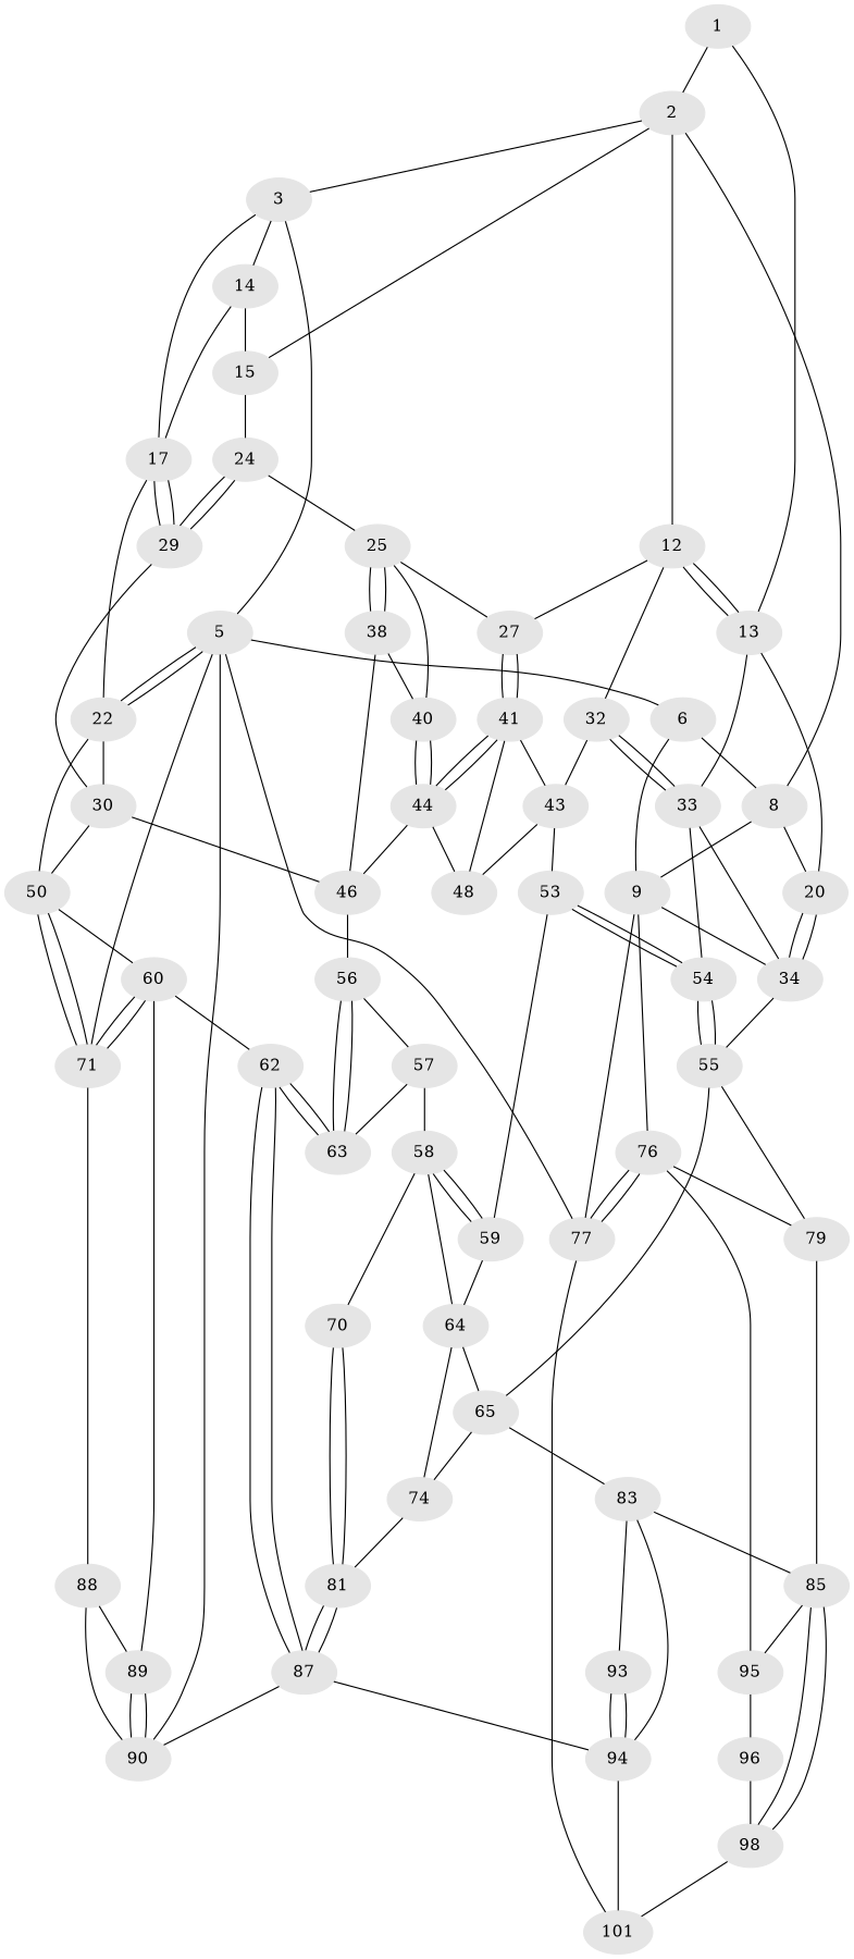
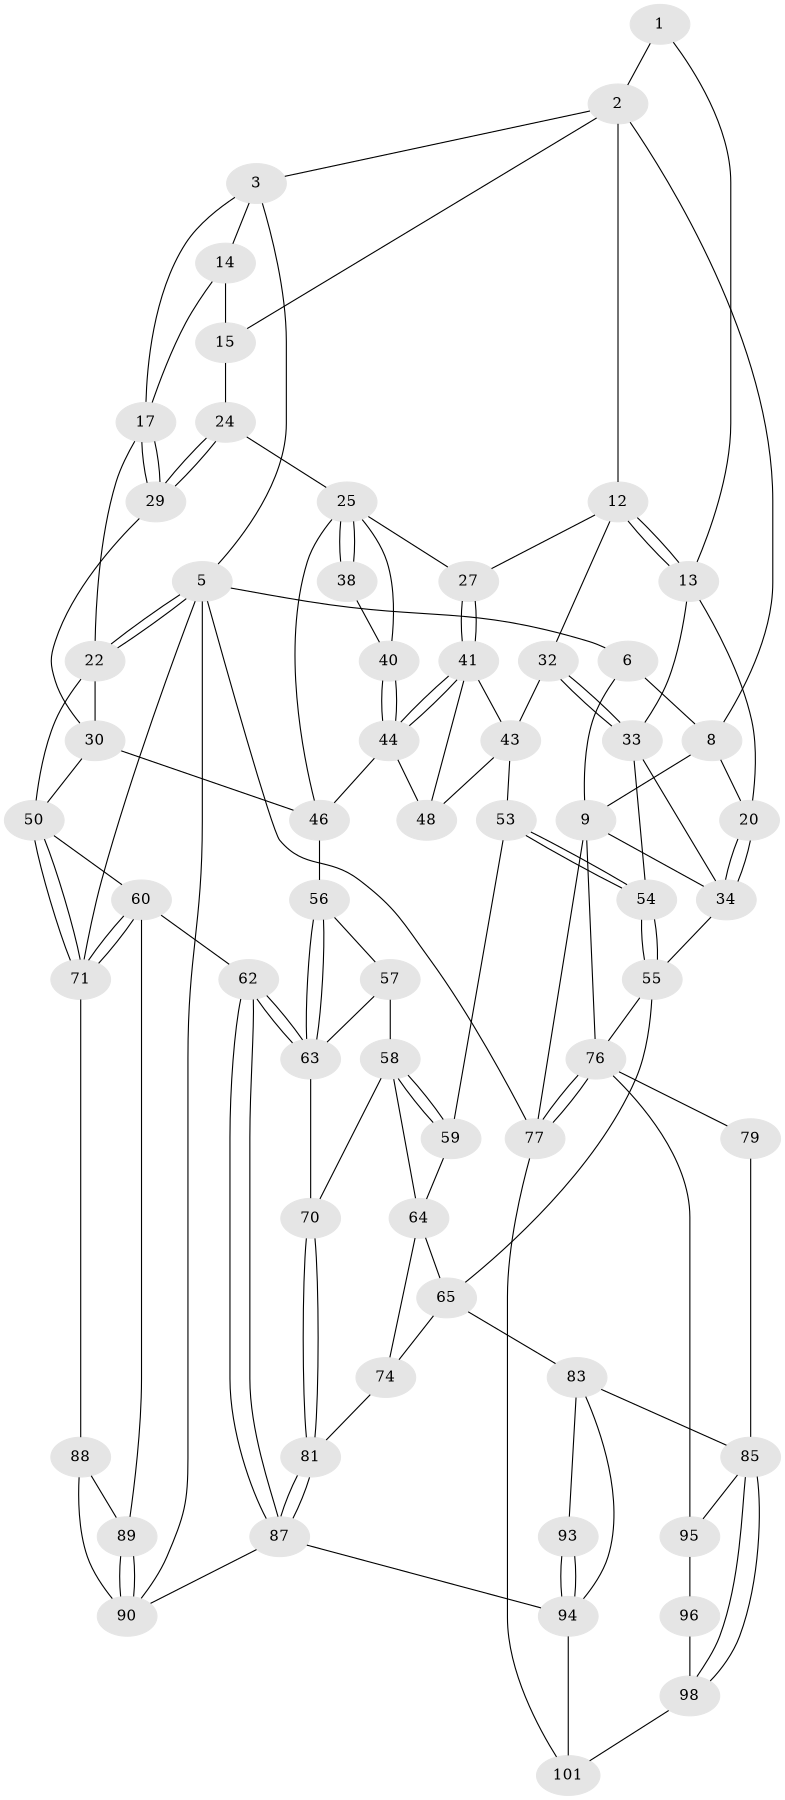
  graph {
    node [color=gray90 style=filled]
    1 [super="+7"]
    2 [super="+11"]
    13 [super="+19"]
    8 [super="+10"]
    3 [super="+4"]
    12 [super="+28"]
    15 [super="+21"]
    9 [super="+36"]
    20
    33 [super="+37"]
    5 [super="+72"]
    14 [super="+16"]
    17 [super="+18"]
    27
    32
    24
    6
    22 [super="+23"]
    71 [super="+73"]
    77 [super="+78"]
    90 [super="+91"]
    29 [super="+31"]
    30 [super="+45"]
    50 [super="+51"]
    88
    101
    34 [super="+35"]
    76 [super="+80"]
    55 [super="+66"]
    79
    95
    41 [super="+42"]
    43 [super="+52"]
    54
    25 [super="+26"]
    46 [super="+49"]
    60 [super="+61"]
    38 [super="+39"]
    40
    44 [super="+47"]
    48
    56
    53
    65 [super="+75"]
    59
    57
    63 [super="+67"]
    62
    89
    64 [super="+69"]
    74
    83 [super="+84"]
    85 [super="+86"]
    58 [super="+68"]
    70
    81 [super="+82"]
    87 [super="+92"]
    94 [super="+100"]
    93
    96 [super="+97"]
    98 [super="+99"]
    1 -- 2
    1 -- 13
    2 -- 8
    2 -- 3
    2 -- 12
    2 -- 15
    13 -- 20
    13 -- 33
    8 -- 9
    8 -- 20
    3 -- 5
    3 -- 14
    3 -- 17
    12 -- 13
    12 -- 13
    12 -- 27
    12 -- 32
    15 -- 24
    9 -- 77
    9 -- 34
    9 -- 76
    20 -- 34
    20 -- 34
    33 -- 34
    33 -- 54
    5 -- 6
    5 -- 22
    5 -- 22
    5 -- 71
    5 -- 77
    5 -- 90
    14 -- 15 [weight=2]
    14 -- 17
    17 -- 22
    17 -- 29
    17 -- 29
    27 -- 41
    27 -- 41
    32 -- 33
    32 -- 33
    32 -- 43
    24 -- 29
    24 -- 29
    24 -- 25
    6 -- 8
    6 -- 9
    22 -- 30
    22 -- 50
    71 -- 88
    77 -- 101
    29 -- 30
    30 -- 50
    30 -- 46
    50 -- 71
    50 -- 71
    50 -- 60
    88 -- 90
    88 -- 89
    34 -- 55
    76 -- 77
    76 -- 77
    76 -- 79
    76 -- 95
-   55 -- 79
+   55 -- 76
    55 -- 65
    79 -- 85
    95 -- 96
    41 -- 43
    41 -- 44
    41 -- 44
    41 -- 48
    43 -- 48
    43 -- 53
    54 -- 55
    54 -- 55
    25 -- 27
    25 -- 38
    25 -- 38
    25 -- 40
    46 -- 56
    60 -- 71
    60 -- 71
    60 -- 62
    60 -- 89
-   38 -- 46
+   25 -- 46
    38 -- 40
    40 -- 44
    40 -- 44
    44 -- 46
    44 -- 48
    56 -- 57
    56 -- 63
    56 -- 63
    53 -- 54
    53 -- 54
    53 -- 59
    65 -- 74
    65 -- 83
    59 -- 64
    57 -- 63
    57 -- 58
+   63 -- 70
    62 -- 63
    62 -- 63
    62 -- 87
    62 -- 87
    89 -- 90
    89 -- 90
    64 -- 65
    64 -- 74
    74 -- 81
    83 -- 85
    83 -- 94
    83 -- 93
    85 -- 95
    85 -- 98
    85 -- 98
    58 -- 59
    58 -- 59
    58 -- 64
    58 -- 70
    70 -- 81
    70 -- 81
    81 -- 87
    81 -- 87
    87 -- 90
    87 -- 94
    94 -- 101
    93 -- 94
    93 -- 94
    96 -- 98 [weight=2]
    98 -- 101
  }
